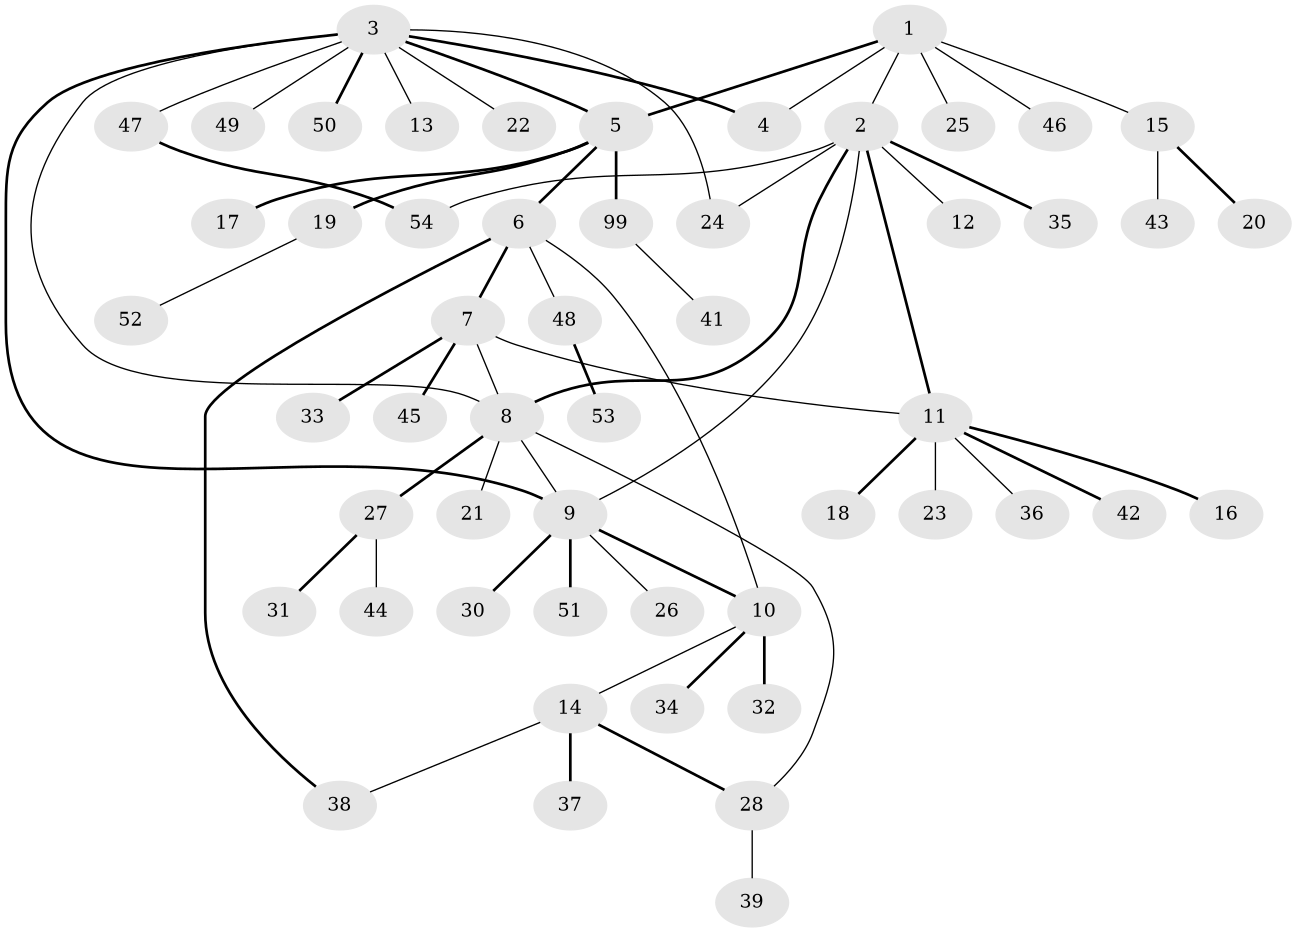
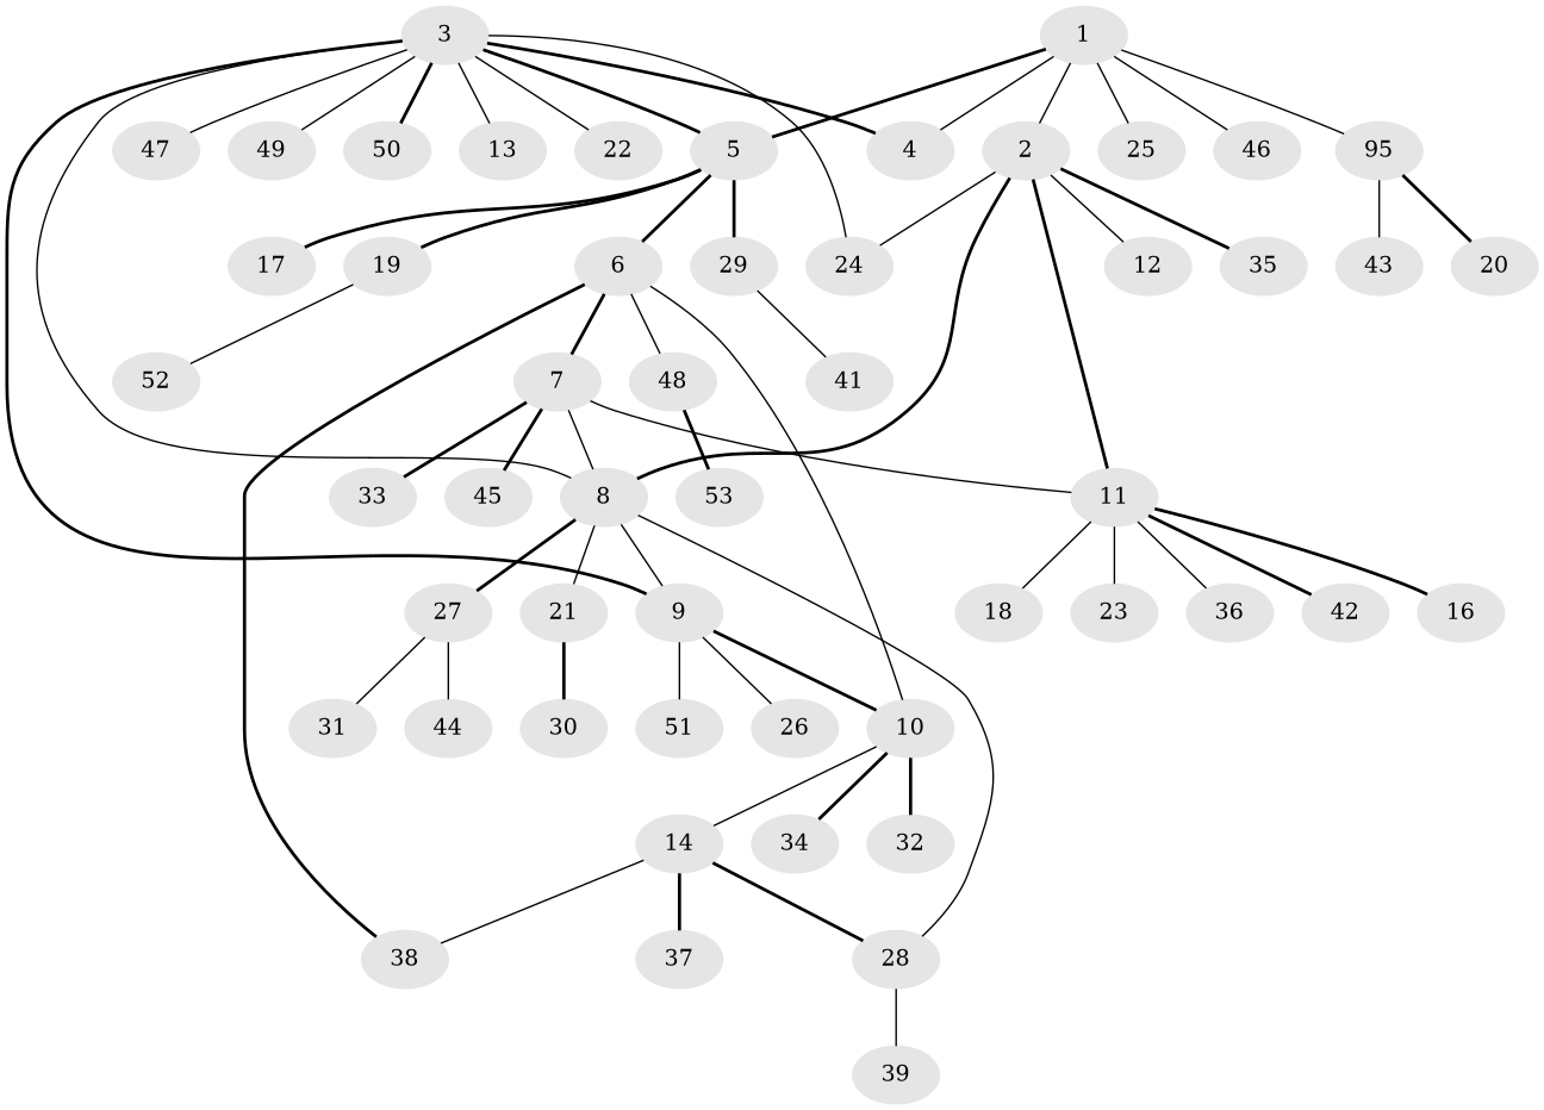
  graph {
    node [color=gray90 style=filled]
    edge [style=solid]
    1
    2
    5
-   15
+   15 [label=95]
    25
    46
    4
    8
    9
    11
    12
    24
    35
-   54
    6
    17
    19
-   29 [label=99]
+   29
    20
    43
    21
    27
    28
    10
    26
    30
    51
    16
    18
    23
    36
    42
    3
    13
    22
    47
    49
    50
    7
    38
    48
    52
    41
    33
    45
    14
    32
    34
    53
    31
    44
    39
    37
    1 -- 2
    1 -- 5 [style=bold]
    1 -- 15
    1 -- 25
    1 -- 46
    1 -- 4
    2 -- 8 [style=bold]
-   2 -- 9
    2 -- 11 [style=bold]
    2 -- 12
    2 -- 24
    2 -- 35 [style=bold]
-   2 -- 54
    5 -- 6 [style=bold]
    5 -- 17 [style=bold]
    5 -- 19 [style=bold]
    5 -- 29 [style=bold]
    15 -- 20 [style=bold]
    15 -- 43
    8 -- 9
    8 -- 21
    8 -- 27 [style=bold]
    8 -- 28
    9 -- 10 [style=bold]
    9 -- 26
-   9 -- 30 [style=bold]
-   9 -- 51 [style=bold]
+   21 -- 30 [style=bold]
+   9 -- 51
    11 -- 16 [style=bold]
-   11 -- 18 [style=bold]
+   11 -- 18
    11 -- 23
    11 -- 36
    11 -- 42 [style=bold]
    6 -- 10
    6 -- 7 [style=bold]
    6 -- 38 [style=bold]
    6 -- 48
    19 -- 52
    29 -- 41
-   27 -- 31 [style=bold]
+   27 -- 31
    27 -- 44
    28 -- 39
    10 -- 14
    10 -- 32 [style=bold]
    10 -- 34 [style=bold]
    3 -- 5 [style=bold]
    3 -- 4 [style=bold]
    3 -- 8
    3 -- 9 [style=bold]
    3 -- 24
    3 -- 13
    3 -- 22
    3 -- 47
    3 -- 49
    3 -- 50 [style=bold]
-   47 -- 54 [style=bold]
    7 -- 8
    7 -- 11
    7 -- 33 [style=bold]
    7 -- 45 [style=bold]
    48 -- 53 [style=bold]
    14 -- 28 [style=bold]
    14 -- 38
    14 -- 37 [style=bold]
  }
